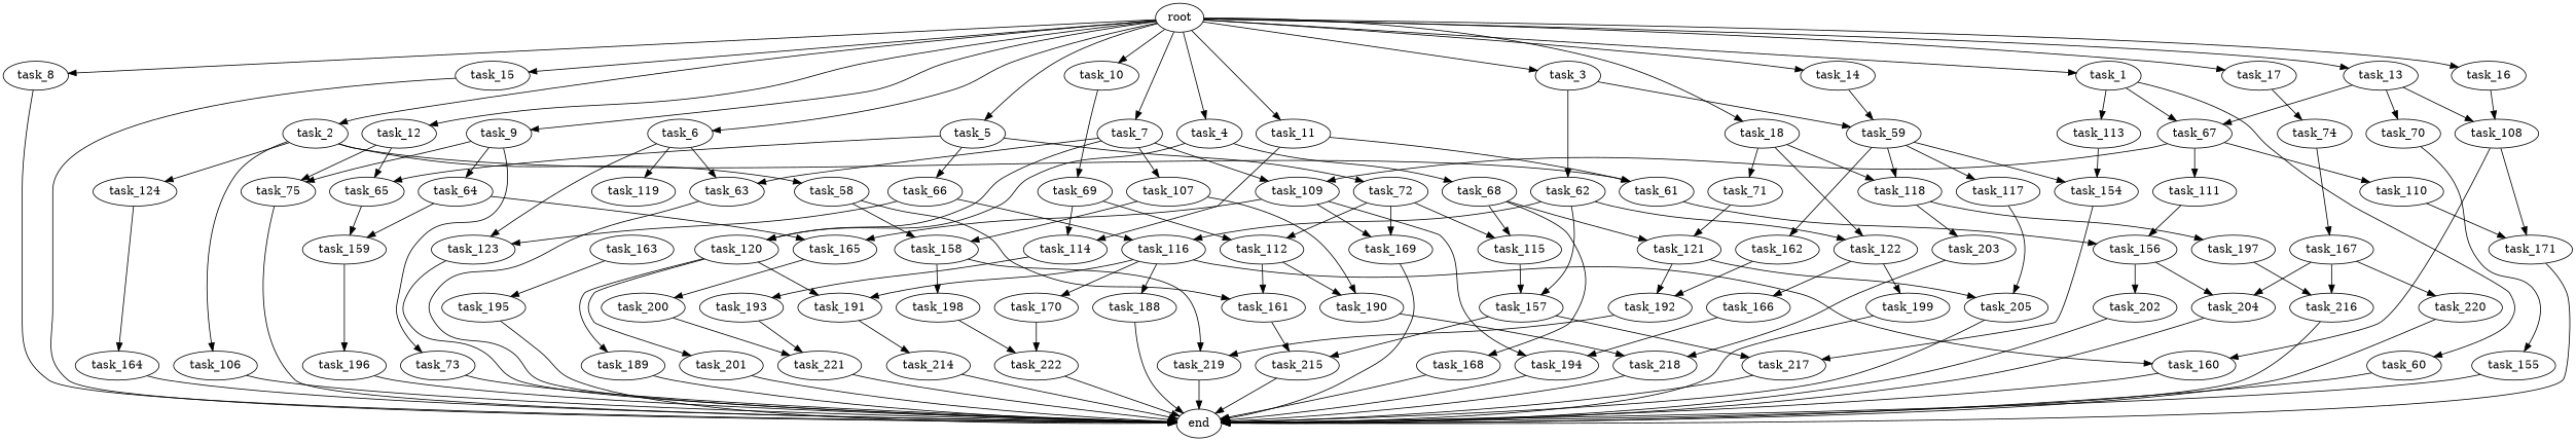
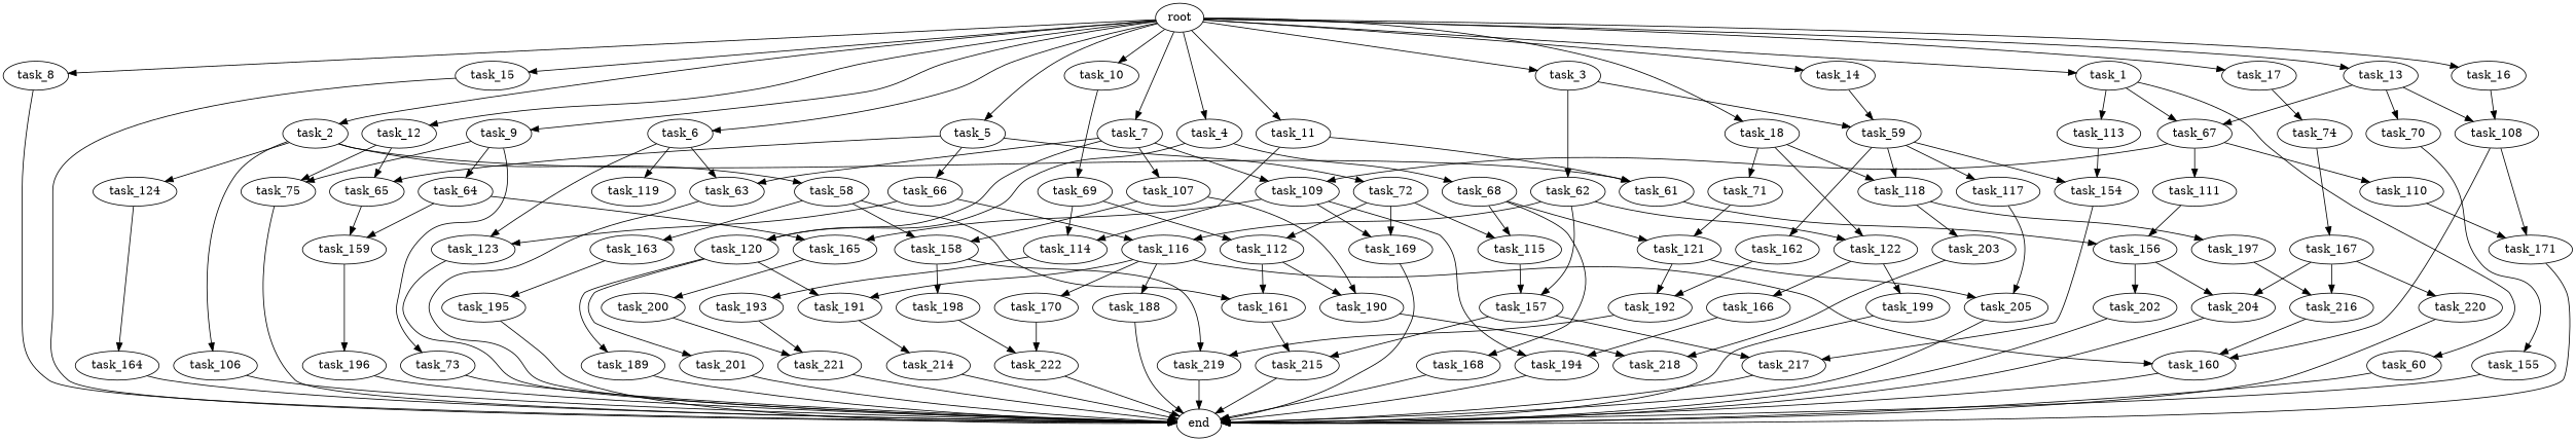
  digraph {
    root
    task_1
    task_2
    task_3
    task_4
    task_5
    task_6
    task_7
    task_8
    task_9
    task_10
    task_11
    task_12
    task_13
    task_14
    task_15
    task_16
    task_17
    task_18
    task_60
    task_67
    task_113
    task_58
    task_61
    task_106
    task_124
    task_59
    task_62
    task_68
    task_120
    task_65
    task_66
    task_72
    task_63
    task_119
    task_123
    task_107
    task_109
    end
    task_64
    task_73
    task_75
    task_69
    task_114
    task_70
    task_108
    task_74
    task_71
    task_118
    task_122
    task_110
    task_111
    task_154
    task_158
    task_161
    task_163
    task_156
    task_164
    task_117
    task_162
    task_116
    task_157
    task_115
    task_121
    task_168
    task_191
    task_189
    task_201
    task_159
    task_112
    task_169
    task_190
    task_165
    task_194
    task_193
    task_155
    task_160
    task_171
    task_167
    task_197
    task_203
    task_166
    task_199
    task_198
    task_219
    task_215
    task_195
    task_205
    task_217
    task_192
    task_202
    task_204
    task_170
    task_188
    task_196
    task_200
    task_216
    task_220
    task_218
    task_221
    task_222
    task_214
    root -> task_1
    root -> task_2
    root -> task_3
    root -> task_4
    root -> task_5
    root -> task_6
    root -> task_7
    root -> task_8
    root -> task_9
    root -> task_10
    root -> task_11
    root -> task_12
    root -> task_13
    root -> task_14
    root -> task_15
    root -> task_16
    root -> task_17
    root -> task_18
    task_1 -> task_60
    task_1 -> task_67
    task_1 -> task_113
    task_2 -> task_58
    task_2 -> task_61
    task_2 -> task_106
    task_2 -> task_124
    task_3 -> task_59
    task_3 -> task_62
    task_4 -> task_68
    task_4 -> task_120
    task_5 -> task_65
    task_5 -> task_66
    task_5 -> task_72
    task_6 -> task_63
    task_6 -> task_119
    task_6 -> task_123
    task_7 -> task_120
    task_7 -> task_63
    task_7 -> task_107
    task_7 -> task_109
    task_8 -> end
    task_9 -> task_64
    task_9 -> task_73
    task_9 -> task_75
    task_10 -> task_69
    task_11 -> task_61
    task_11 -> task_114
    task_12 -> task_65
    task_12 -> task_75
    task_13 -> task_67
    task_13 -> task_70
    task_13 -> task_108
    task_14 -> task_59
    task_15 -> end
    task_16 -> task_108
    task_17 -> task_74
    task_18 -> task_71
    task_18 -> task_118
    task_18 -> task_122
    task_60 -> end
    task_67 -> task_109
    task_67 -> task_110
    task_67 -> task_111
    task_113 -> task_154
    task_58 -> task_158
    task_58 -> task_161
+   task_58 -> task_163
    task_61 -> task_156
    task_106 -> end
    task_124 -> task_164
    task_59 -> task_118
    task_59 -> task_154
    task_59 -> task_117
    task_59 -> task_162
    task_62 -> task_122
    task_62 -> task_116
    task_62 -> task_157
    task_68 -> task_115
    task_68 -> task_121
    task_68 -> task_168
    task_120 -> task_191
    task_120 -> task_189
    task_120 -> task_201
    task_65 -> task_159
    task_66 -> task_123
    task_66 -> task_116
    task_72 -> task_115
    task_72 -> task_112
    task_72 -> task_169
    task_63 -> end
    task_123 -> end
    task_107 -> task_158
    task_107 -> task_190
    task_109 -> task_169
    task_109 -> task_165
    task_109 -> task_194
    task_64 -> task_159
    task_64 -> task_165
    task_73 -> end
    task_75 -> end
    task_69 -> task_114
    task_69 -> task_112
    task_114 -> task_193
    task_70 -> task_155
    task_108 -> task_160
    task_108 -> task_171
    task_74 -> task_167
    task_71 -> task_121
    task_118 -> task_197
    task_118 -> task_203
    task_122 -> task_166
    task_122 -> task_199
    task_110 -> task_171
    task_111 -> task_156
    task_154 -> task_217
    task_158 -> task_198
    task_158 -> task_219
    task_161 -> task_215
    task_163 -> task_195
    task_156 -> task_202
    task_156 -> task_204
    task_164 -> end
    task_117 -> task_205
    task_162 -> task_192
    task_116 -> task_191
    task_116 -> task_160
    task_116 -> task_170
    task_116 -> task_188
    task_157 -> task_215
    task_157 -> task_217
    task_115 -> task_157
    task_121 -> task_205
    task_121 -> task_192
    task_168 -> end
    task_191 -> task_214
    task_189 -> end
    task_201 -> end
    task_159 -> task_196
    task_112 -> task_161
    task_112 -> task_190
    task_169 -> end
    task_190 -> task_218
    task_165 -> task_200
    task_194 -> end
    task_193 -> task_221
    task_155 -> end
    task_160 -> end
    task_171 -> end
    task_167 -> task_204
    task_167 -> task_216
    task_167 -> task_220
    task_197 -> task_216
    task_203 -> task_218
    task_166 -> task_194
    task_199 -> end
    task_198 -> task_222
    task_219 -> end
    task_215 -> end
    task_195 -> end
    task_205 -> end
    task_217 -> end
    task_192 -> task_219
    task_202 -> end
    task_204 -> end
    task_170 -> task_222
    task_188 -> end
    task_196 -> end
    task_200 -> task_221
-   task_216 -> end
+   task_216 -> task_160
    task_220 -> end
-   task_218 -> end
    task_221 -> end
    task_222 -> end
    task_214 -> end
  }
